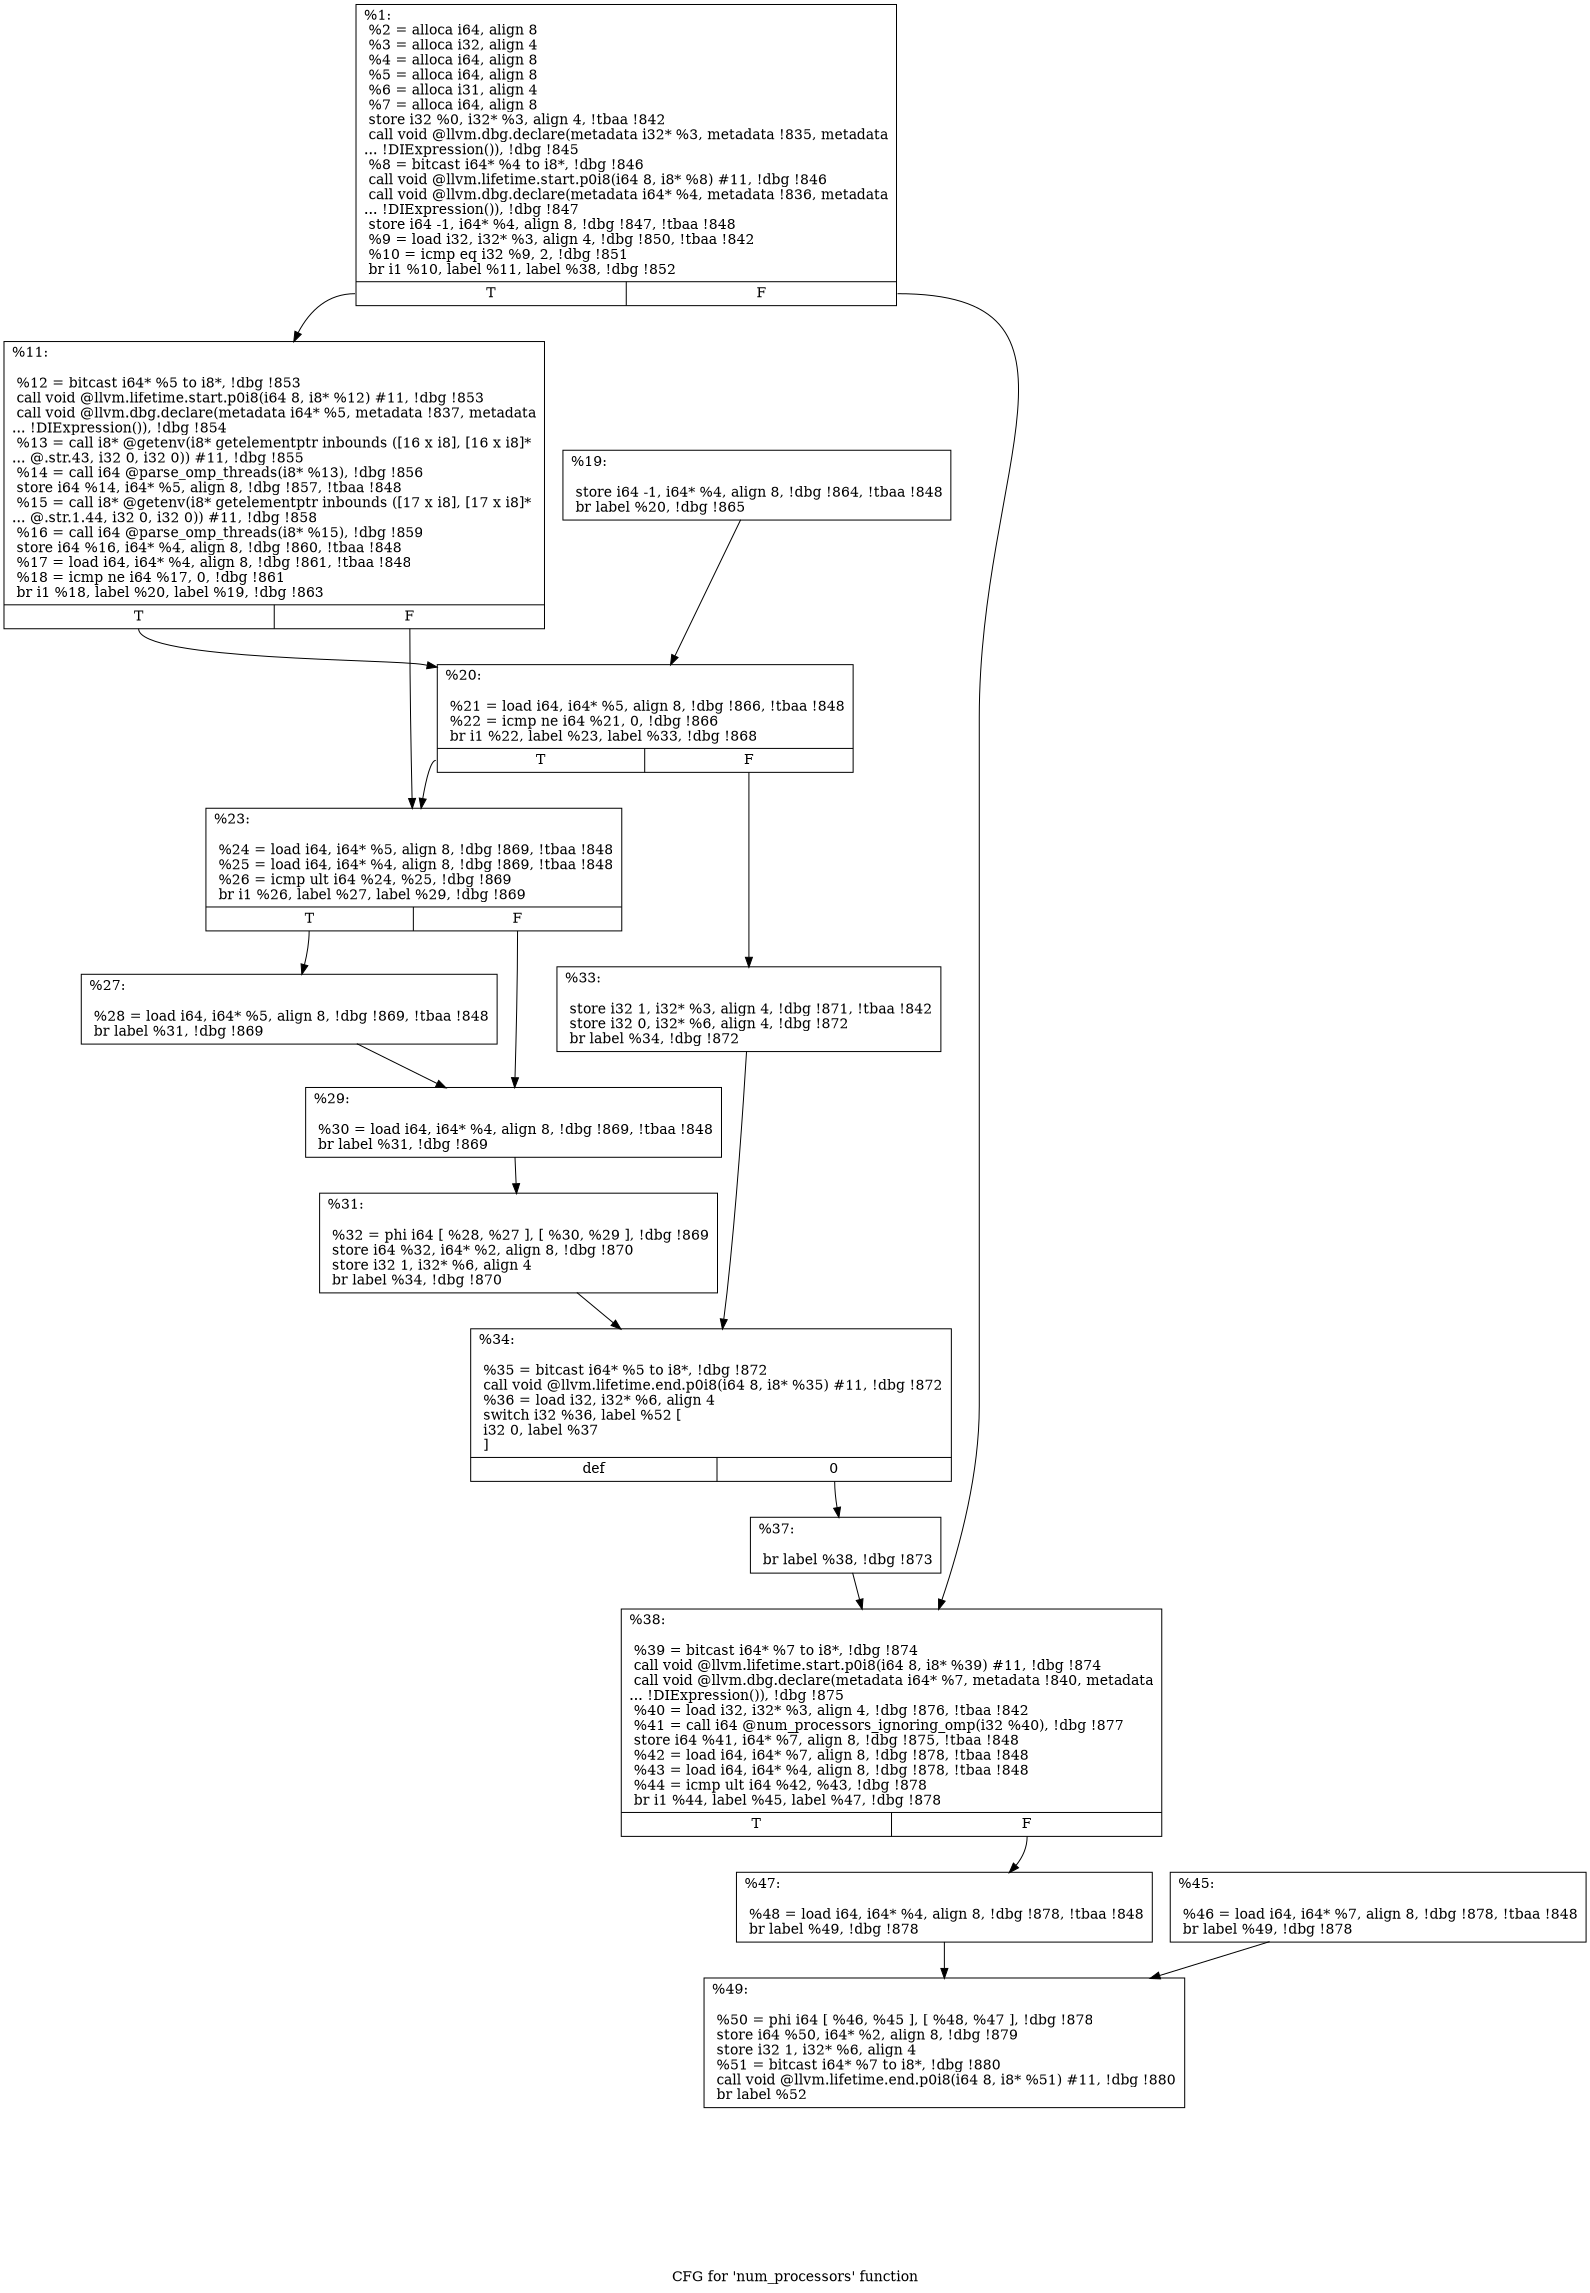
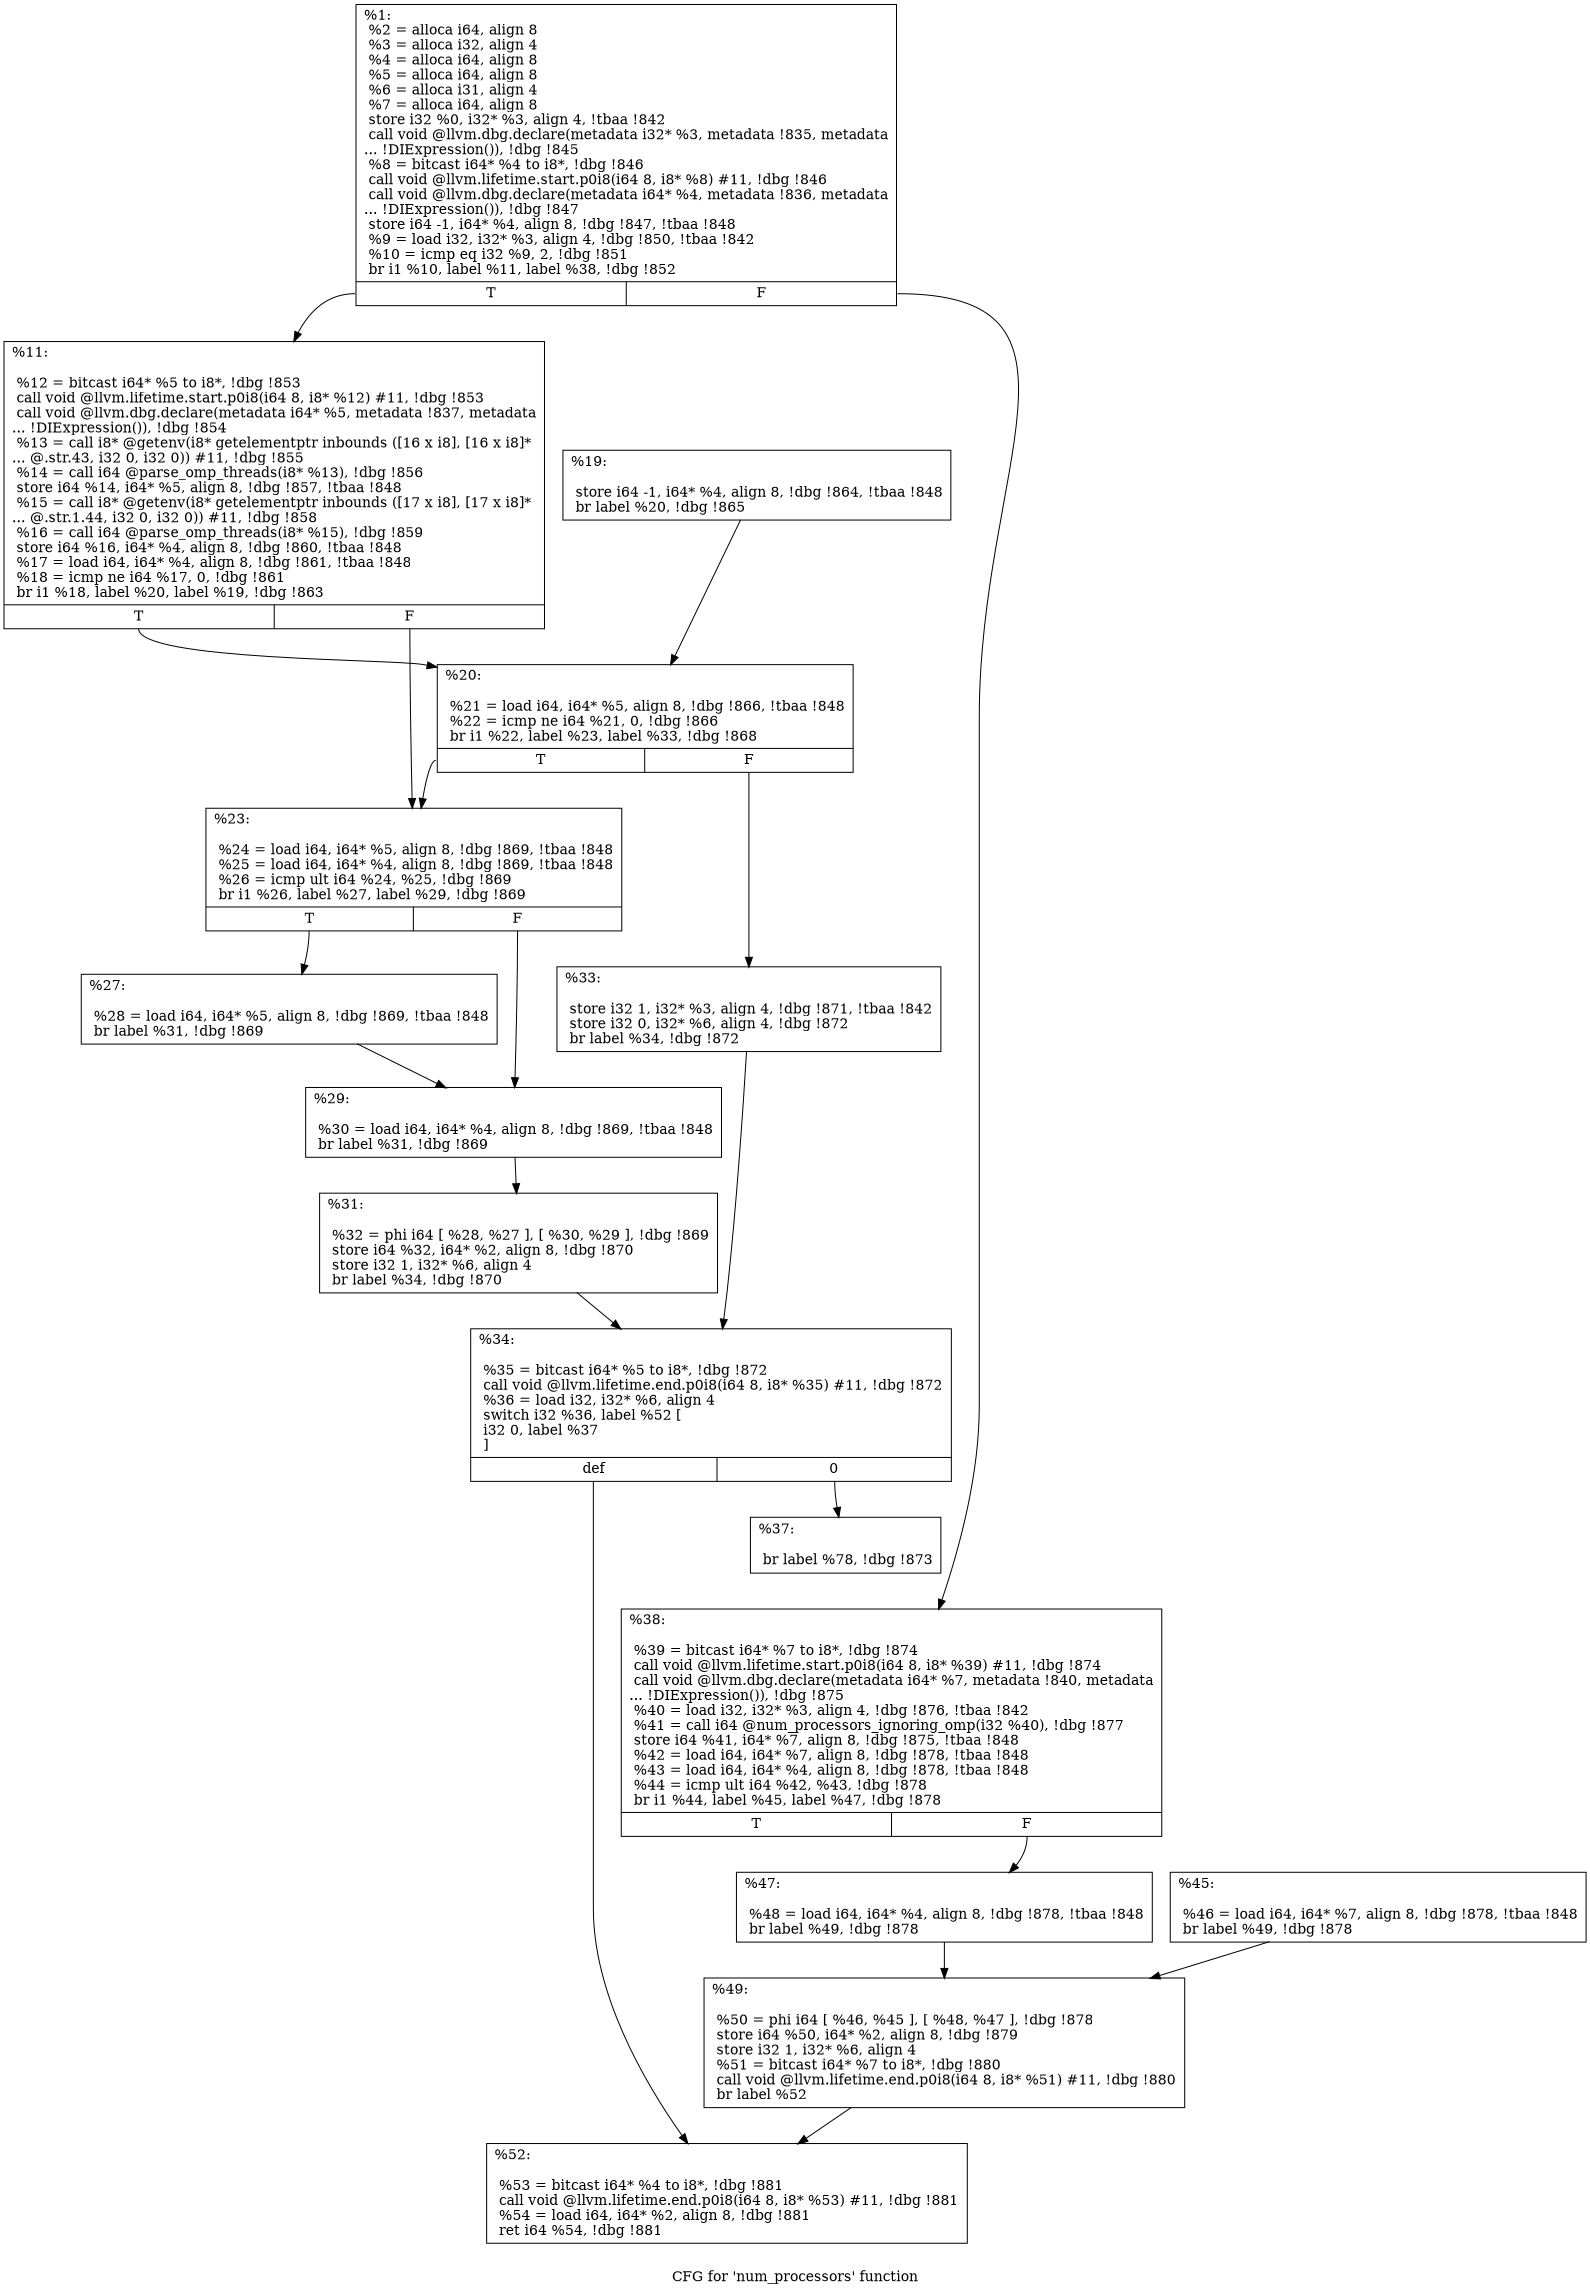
  digraph {
    label="CFG for 'num_processors' function"
    node [shape=record]
    n1 [label="{%1:\l  %2 = alloca i64, align 8\l  %3 = alloca i32, align 4\l  %4 = alloca i64, align 8\l  %5 = alloca i64, align 8\l  %6 = alloca i31, align 4\l  %7 = alloca i64, align 8\l  store i32 %0, i32* %3, align 4, !tbaa !842\l  call void @llvm.dbg.declare(metadata i32* %3, metadata !835, metadata\l... !DIExpression()), !dbg !845\l  %8 = bitcast i64* %4 to i8*, !dbg !846\l  call void @llvm.lifetime.start.p0i8(i64 8, i8* %8) #11, !dbg !846\l  call void @llvm.dbg.declare(metadata i64* %4, metadata !836, metadata\l... !DIExpression()), !dbg !847\l  store i64 -1, i64* %4, align 8, !dbg !847, !tbaa !848\l  %9 = load i32, i32* %3, align 4, !dbg !850, !tbaa !842\l  %10 = icmp eq i32 %9, 2, !dbg !851\l  br i1 %10, label %11, label %38, !dbg !852\l|{<s0>T|<s1>F}}"]
    n2 [label="{%11:\l\l  %12 = bitcast i64* %5 to i8*, !dbg !853\l  call void @llvm.lifetime.start.p0i8(i64 8, i8* %12) #11, !dbg !853\l  call void @llvm.dbg.declare(metadata i64* %5, metadata !837, metadata\l... !DIExpression()), !dbg !854\l  %13 = call i8* @getenv(i8* getelementptr inbounds ([16 x i8], [16 x i8]*\l... @.str.43, i32 0, i32 0)) #11, !dbg !855\l  %14 = call i64 @parse_omp_threads(i8* %13), !dbg !856\l  store i64 %14, i64* %5, align 8, !dbg !857, !tbaa !848\l  %15 = call i8* @getenv(i8* getelementptr inbounds ([17 x i8], [17 x i8]*\l... @.str.1.44, i32 0, i32 0)) #11, !dbg !858\l  %16 = call i64 @parse_omp_threads(i8* %15), !dbg !859\l  store i64 %16, i64* %4, align 8, !dbg !860, !tbaa !848\l  %17 = load i64, i64* %4, align 8, !dbg !861, !tbaa !848\l  %18 = icmp ne i64 %17, 0, !dbg !861\l  br i1 %18, label %20, label %19, !dbg !863\l|{<s0>T|<s1>F}}"]
    n3 [label="{%38:\l\l  %39 = bitcast i64* %7 to i8*, !dbg !874\l  call void @llvm.lifetime.start.p0i8(i64 8, i8* %39) #11, !dbg !874\l  call void @llvm.dbg.declare(metadata i64* %7, metadata !840, metadata\l... !DIExpression()), !dbg !875\l  %40 = load i32, i32* %3, align 4, !dbg !876, !tbaa !842\l  %41 = call i64 @num_processors_ignoring_omp(i32 %40), !dbg !877\l  store i64 %41, i64* %7, align 8, !dbg !875, !tbaa !848\l  %42 = load i64, i64* %7, align 8, !dbg !878, !tbaa !848\l  %43 = load i64, i64* %4, align 8, !dbg !878, !tbaa !848\l  %44 = icmp ult i64 %42, %43, !dbg !878\l  br i1 %44, label %45, label %47, !dbg !878\l|{<s0>T|<s1>F}}"]
    n4 [label="{%20:\l\l  %21 = load i64, i64* %5, align 8, !dbg !866, !tbaa !848\l  %22 = icmp ne i64 %21, 0, !dbg !866\l  br i1 %22, label %23, label %33, !dbg !868\l|{<s0>T|<s1>F}}"]
    n5 [label="{%23:\l\l  %24 = load i64, i64* %5, align 8, !dbg !869, !tbaa !848\l  %25 = load i64, i64* %4, align 8, !dbg !869, !tbaa !848\l  %26 = icmp ult i64 %24, %25, !dbg !869\l  br i1 %26, label %27, label %29, !dbg !869\l|{<s0>T|<s1>F}}"]
    n6 [label="{%47:\l\l  %48 = load i64, i64* %4, align 8, !dbg !878, !tbaa !848\l  br label %49, !dbg !878\l}"]
    n7 [label="{%33:\l\l  store i32 1, i32* %3, align 4, !dbg !871, !tbaa !842\l  store i32 0, i32* %6, align 4, !dbg !872\l  br label %34, !dbg !872\l}"]
    n8 [label="{%19:\l\l  store i64 -1, i64* %4, align 8, !dbg !864, !tbaa !848\l  br label %20, !dbg !865\l}"]
    n9 [label="{%45:\l\l  %46 = load i64, i64* %7, align 8, !dbg !878, !tbaa !848\l  br label %49, !dbg !878\l}"]
    n10 [label="{%49:\l\l  %50 = phi i64 [ %46, %45 ], [ %48, %47 ], !dbg !878\l  store i64 %50, i64* %2, align 8, !dbg !879\l  store i32 1, i32* %6, align 4\l  %51 = bitcast i64* %7 to i8*, !dbg !880\l  call void @llvm.lifetime.end.p0i8(i64 8, i8* %51) #11, !dbg !880\l  br label %52\l}"]
    n11 [label="{%27:\l\l  %28 = load i64, i64* %5, align 8, !dbg !869, !tbaa !848\l  br label %31, !dbg !869\l}"]
    n12 [label="{%29:\l\l  %30 = load i64, i64* %4, align 8, !dbg !869, !tbaa !848\l  br label %31, !dbg !869\l}"]
    n13 [label="{%34:\l\l  %35 = bitcast i64* %5 to i8*, !dbg !872\l  call void @llvm.lifetime.end.p0i8(i64 8, i8* %35) #11, !dbg !872\l  %36 = load i32, i32* %6, align 4\l  switch i32 %36, label %52 [\l    i32 0, label %37\l  ]\l|{<s0>def|<s1>0}}"]
    n14 [label="{%31:\l\l  %32 = phi i64 [ %28, %27 ], [ %30, %29 ], !dbg !869\l  store i64 %32, i64* %2, align 8, !dbg !870\l  store i32 1, i32* %6, align 4\l  br label %34, !dbg !870\l}"]
-   n16 [label="{%37:\l\l  br label %38, !dbg !873\l}"]
+   n15 [label="{%52:\l\l  %53 = bitcast i64* %4 to i8*, !dbg !881\l  call void @llvm.lifetime.end.p0i8(i64 8, i8* %53) #11, !dbg !881\l  %54 = load i64, i64* %2, align 8, !dbg !881\l  ret i64 %54, !dbg !881\l}"]
+   n16 [label="{%37:\l\l  br label %78, !dbg !873\l}"]
    n1 -> n2 [tailport=s0]
    n1 -> n3 [tailport=s1]
    n2 -> n4 [tailport=s0]
    n2 -> n5 [tailport=s1]
    n3 -> n6 [tailport=s1]
    n4 -> n5 [tailport=s0]
    n4 -> n7 [tailport=s1]
    n5 -> n11 [tailport=s0]
    n5 -> n12 [tailport=s1]
    n6 -> n10
    n7 -> n13
    n8 -> n4
    n9 -> n10
+   n10 -> n15
    n11 -> n12
    n12 -> n14
+   n13 -> n15 [tailport=s0]
    n13 -> n16 [tailport=s1]
    n14 -> n13
-   n16 -> n3
  }
